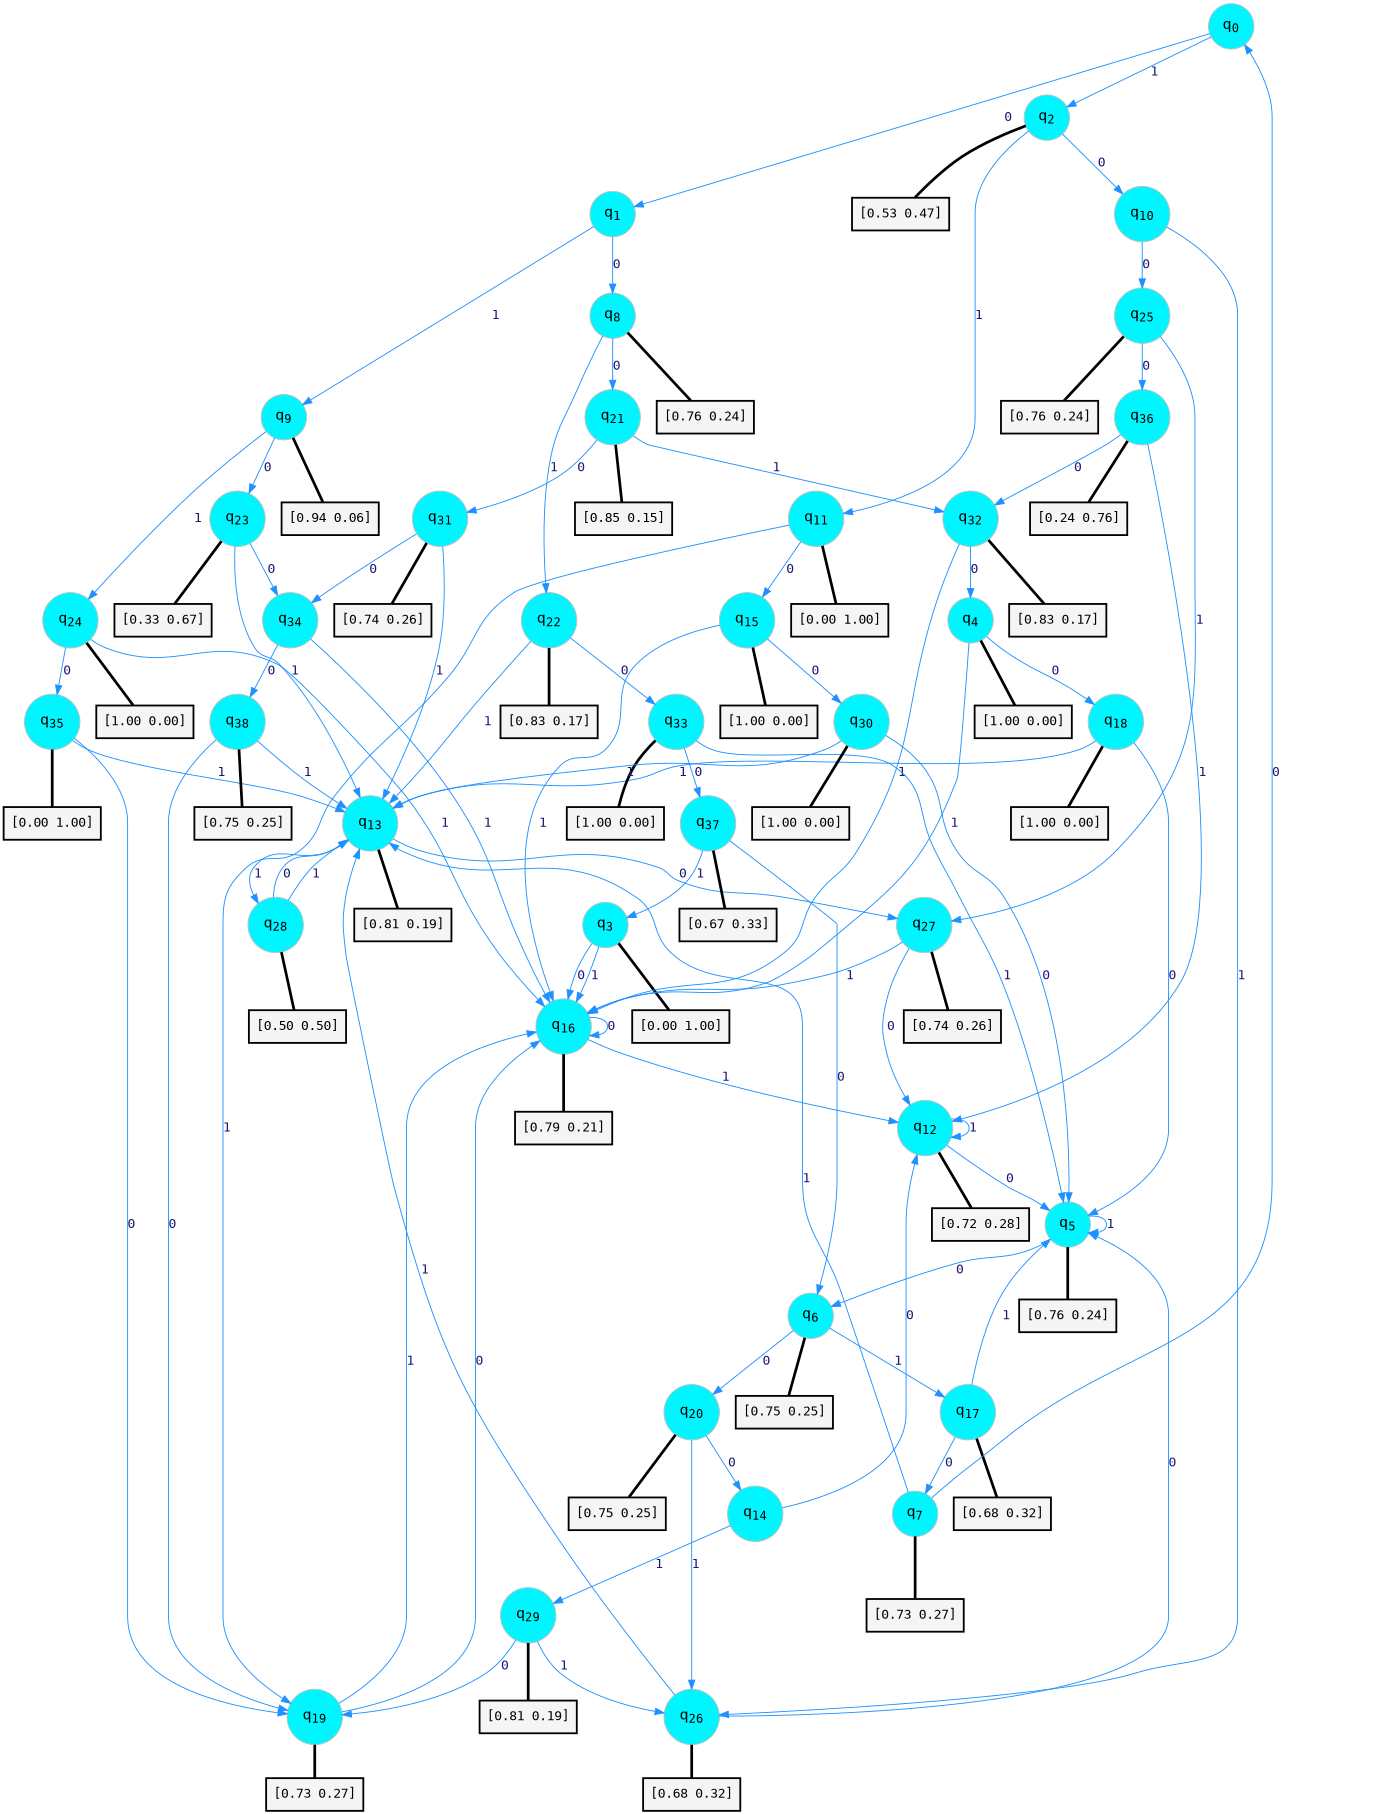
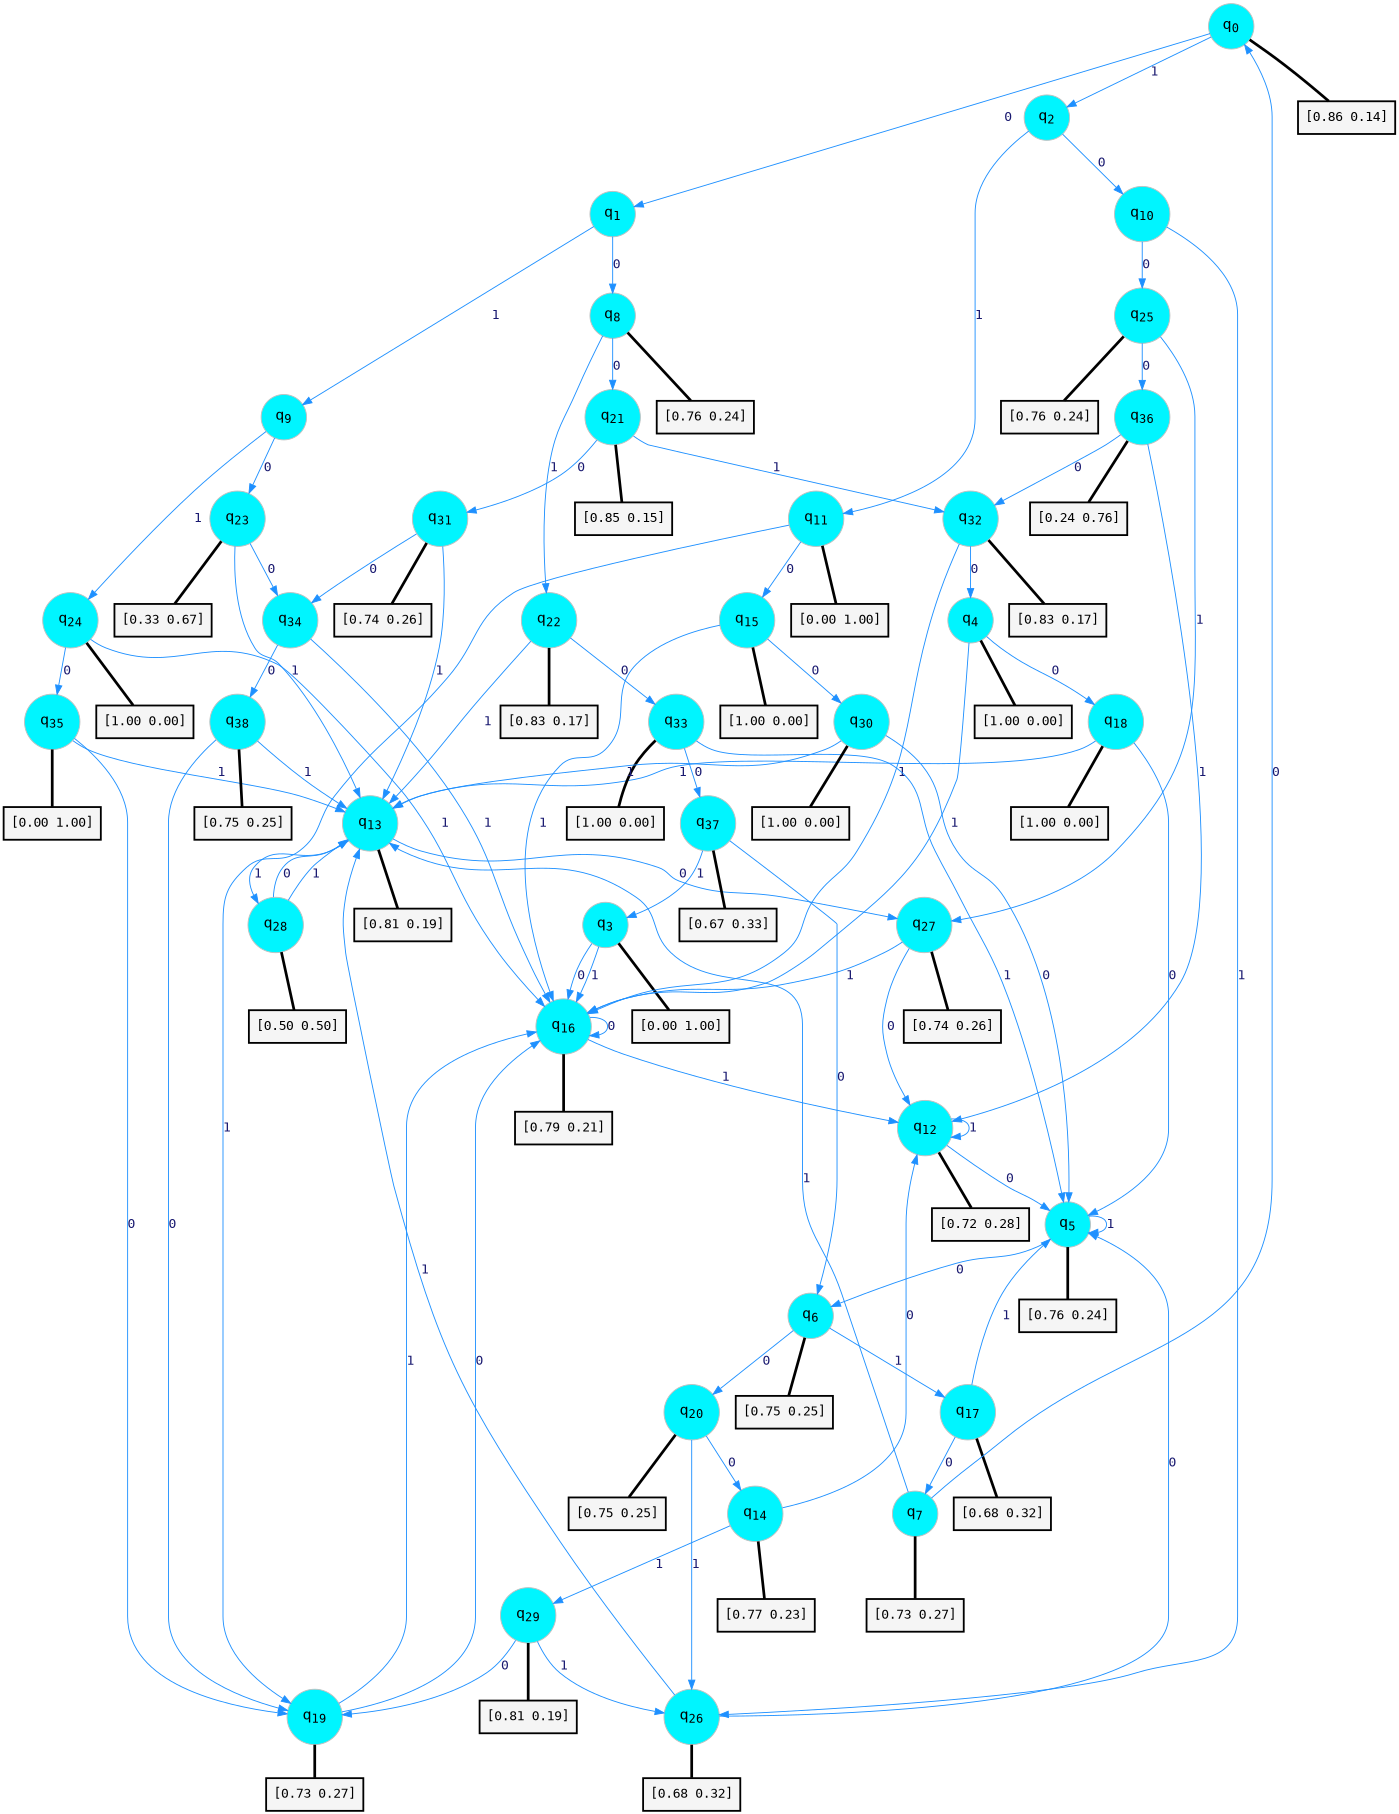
  digraph {
    fontname="DejaVu Sans Mono"
    rankdir=TD
    node [color=gray fillcolor=turquoise1 fontcolor=black fontname="DejaVu Sans Mono" fontsize=16 fontweight=bold shape=circle style=filled]
    edge [arrowsize=1 color=dodgerblue1 fontcolor=midnightblue fontname="DejaVu Sans Mono" fontweight=bold penwidth=1 style=solid weight=20]
    n1 [label=<q<SUB>0</SUB>>]
    n2 [label=<q<SUB>1</SUB>>]
    n3 [label=<q<SUB>2</SUB>>]
+   n4 [color=black fillcolor=whitesmoke fontsize=14 label="[0.86 0.14]" penwidth=2 shape=box]
    n5 [label=<q<SUB>8</SUB>>]
    n6 [label=<q<SUB>9</SUB>>]
    n7 [label=<q<SUB>10</SUB>>]
    n8 [label=<q<SUB>11</SUB>>]
-   n9 [color=black fillcolor=whitesmoke fontsize=14 label="[0.53 0.47]" penwidth=2 shape=box]
    n10 [label=<q<SUB>21</SUB>>]
    n11 [label=<q<SUB>22</SUB>>]
    n12 [color=black fillcolor=whitesmoke fontsize=14 label="[0.76 0.24]" penwidth=2 shape=box]
    n13 [label=<q<SUB>23</SUB>>]
    n14 [label=<q<SUB>24</SUB>>]
-   n15 [color=black fillcolor=whitesmoke fontsize=14 label="[0.94 0.06]" penwidth=2 shape=box]
    n16 [label=<q<SUB>25</SUB>>]
    n17 [label=<q<SUB>26</SUB>>]
    n18 [label=<q<SUB>15</SUB>>]
    n19 [label=<q<SUB>19</SUB>>]
    n20 [color=black fillcolor=whitesmoke fontsize=14 label="[0.00 1.00]" penwidth=2 shape=box]
    n21 [label=<q<SUB>3</SUB>>]
    n22 [label=<q<SUB>16</SUB>>]
    n23 [color=black fillcolor=whitesmoke fontsize=14 label="[0.00 1.00]" penwidth=2 shape=box]
    n24 [label=<q<SUB>12</SUB>>]
    n25 [color=black fillcolor=whitesmoke fontsize=14 label="[0.79 0.21]" penwidth=2 shape=box]
    n26 [label=<q<SUB>4</SUB>>]
    n27 [label=<q<SUB>18</SUB>>]
    n28 [color=black fillcolor=whitesmoke fontsize=14 label="[1.00 0.00]" penwidth=2 shape=box]
    n29 [label=<q<SUB>5</SUB>>]
    n30 [label=<q<SUB>13</SUB>>]
    n31 [color=black fillcolor=whitesmoke fontsize=14 label="[1.00 0.00]" penwidth=2 shape=box]
    n32 [label=<q<SUB>6</SUB>>]
    n33 [color=black fillcolor=whitesmoke fontsize=14 label="[0.76 0.24]" penwidth=2 shape=box]
    n34 [label=<q<SUB>17</SUB>>]
    n35 [label=<q<SUB>20</SUB>>]
    n36 [color=black fillcolor=whitesmoke fontsize=14 label="[0.75 0.25]" penwidth=2 shape=box]
    n37 [label=<q<SUB>7</SUB>>]
    n38 [color=black fillcolor=whitesmoke fontsize=14 label="[0.68 0.32]" penwidth=2 shape=box]
    n39 [label=<q<SUB>14</SUB>>]
    n40 [color=black fillcolor=whitesmoke fontsize=14 label="[0.75 0.25]" penwidth=2 shape=box]
    n41 [color=black fillcolor=whitesmoke fontsize=14 label="[0.73 0.27]" penwidth=2 shape=box]
    n42 [label=<q<SUB>27</SUB>>]
    n43 [label=<q<SUB>28</SUB>>]
    n44 [color=black fillcolor=whitesmoke fontsize=14 label="[0.81 0.19]" penwidth=2 shape=box]
    n45 [label=<q<SUB>31</SUB>>]
    n46 [label=<q<SUB>32</SUB>>]
    n47 [color=black fillcolor=whitesmoke fontsize=14 label="[0.85 0.15]" penwidth=2 shape=box]
    n48 [label=<q<SUB>33</SUB>>]
    n49 [color=black fillcolor=whitesmoke fontsize=14 label="[0.83 0.17]" penwidth=2 shape=box]
    n50 [label=<q<SUB>34</SUB>>]
    n51 [color=black fillcolor=whitesmoke fontsize=14 label="[0.33 0.67]" penwidth=2 shape=box]
    n52 [label=<q<SUB>35</SUB>>]
    n53 [color=black fillcolor=whitesmoke fontsize=14 label="[1.00 0.00]" penwidth=2 shape=box]
    n54 [label=<q<SUB>36</SUB>>]
    n55 [color=black fillcolor=whitesmoke fontsize=14 label="[0.76 0.24]" penwidth=2 shape=box]
    n56 [color=black fillcolor=whitesmoke fontsize=14 label="[0.68 0.32]" penwidth=2 shape=box]
    n57 [label=<q<SUB>30</SUB>>]
    n58 [color=black fillcolor=whitesmoke fontsize=14 label="[1.00 0.00]" penwidth=2 shape=box]
    n59 [color=black fillcolor=whitesmoke fontsize=14 label="[0.73 0.27]" penwidth=2 shape=box]
    n60 [color=black fillcolor=whitesmoke fontsize=14 label="[0.72 0.28]" penwidth=2 shape=box]
    n61 [color=black fillcolor=whitesmoke fontsize=14 label="[0.74 0.26]" penwidth=2 shape=box]
    n62 [color=black fillcolor=whitesmoke fontsize=14 label="[0.50 0.50]" penwidth=2 shape=box]
    n63 [label=<q<SUB>29</SUB>>]
+   n64 [color=black fillcolor=whitesmoke fontsize=14 label="[0.77 0.23]" penwidth=2 shape=box]
    n65 [color=black fillcolor=whitesmoke fontsize=14 label="[0.81 0.19]" penwidth=2 shape=box]
    n66 [color=black fillcolor=whitesmoke fontsize=14 label="[1.00 0.00]" penwidth=2 shape=box]
    n67 [color=black fillcolor=whitesmoke fontsize=14 label="[0.74 0.26]" penwidth=2 shape=box]
    n68 [color=black fillcolor=whitesmoke fontsize=14 label="[0.83 0.17]" penwidth=2 shape=box]
    n69 [label=<q<SUB>37</SUB>>]
    n70 [color=black fillcolor=whitesmoke fontsize=14 label="[1.00 0.00]" penwidth=2 shape=box]
    n71 [label=<q<SUB>38</SUB>>]
    n72 [color=black fillcolor=whitesmoke fontsize=14 label="[0.00 1.00]" penwidth=2 shape=box]
    n73 [color=black fillcolor=whitesmoke fontsize=14 label="[0.24 0.76]" penwidth=2 shape=box]
    n74 [color=black fillcolor=whitesmoke fontsize=14 label="[0.67 0.33]" penwidth=2 shape=box]
    n75 [color=black fillcolor=whitesmoke fontsize=14 label="[0.75 0.25]" penwidth=2 shape=box]
    n1 -> n2 [label=0]
    n1 -> n3 [label=1]
+   n1 -> n4 [arrowhead=none color=black penwidth=3]
    n2 -> n5 [label=0]
    n2 -> n6 [label=1]
    n3 -> n7 [label=0]
    n3 -> n8 [label=1]
-   n3 -> n9 [arrowhead=none color=black penwidth=3]
    n5 -> n10 [label=0]
    n5 -> n11 [label=1]
    n5 -> n12 [arrowhead=none color=black penwidth=3]
    n6 -> n13 [label=0]
    n6 -> n14 [label=1]
-   n6 -> n15 [arrowhead=none color=black penwidth=3]
    n7 -> n16 [label=0]
    n7 -> n17 [label=1]
    n8 -> n18 [label=0]
    n8 -> n19 [label=1]
    n8 -> n20 [arrowhead=none color=black penwidth=3]
    n10 -> n45 [label=0]
    n10 -> n46 [label=1]
    n10 -> n47 [arrowhead=none color=black penwidth=3]
    n11 -> n30 [label=1]
    n11 -> n48 [label=0]
    n11 -> n49 [arrowhead=none color=black penwidth=3]
    n13 -> n30 [label=1]
    n13 -> n50 [label=0]
    n13 -> n51 [arrowhead=none color=black penwidth=3]
    n14 -> n22 [label=1]
    n14 -> n52 [label=0]
    n14 -> n53 [arrowhead=none color=black penwidth=3]
    n16 -> n42 [label=1]
    n16 -> n54 [label=0]
    n16 -> n55 [arrowhead=none color=black penwidth=3]
    n17 -> n29 [label=0]
    n17 -> n30 [label=1]
    n17 -> n56 [arrowhead=none color=black penwidth=3]
    n18 -> n22 [label=1]
    n18 -> n57 [label=0]
    n18 -> n58 [arrowhead=none color=black penwidth=3]
    n19 -> n22 [label=0]
    n19 -> n22 [label=1]
    n19 -> n59 [arrowhead=none color=black penwidth=3]
    n21 -> n22 [label=0]
    n21 -> n22 [label=1]
    n21 -> n23 [arrowhead=none color=black penwidth=3]
    n22 -> n22 [label=0]
    n22 -> n24 [label=1]
    n22 -> n25 [arrowhead=none color=black penwidth=3]
    n24 -> n24 [label=1]
    n24 -> n29 [label=0]
    n24 -> n60 [arrowhead=none color=black penwidth=3]
    n26 -> n22 [label=1]
    n26 -> n27 [label=0]
    n26 -> n28 [arrowhead=none color=black penwidth=3]
    n27 -> n29 [label=0]
    n27 -> n30 [label=1]
    n27 -> n31 [arrowhead=none color=black penwidth=3]
    n29 -> n29 [label=1]
    n29 -> n32 [label=0]
    n29 -> n33 [arrowhead=none color=black penwidth=3]
    n30 -> n42 [label=0]
    n30 -> n43 [label=1]
    n30 -> n44 [arrowhead=none color=black penwidth=3]
    n32 -> n34 [label=1]
    n32 -> n35 [label=0]
    n32 -> n36 [arrowhead=none color=black penwidth=3]
    n34 -> n29 [label=1]
    n34 -> n37 [label=0]
    n34 -> n38 [arrowhead=none color=black penwidth=3]
    n35 -> n17 [label=1]
    n35 -> n39 [label=0]
    n35 -> n40 [arrowhead=none color=black penwidth=3]
    n37 -> n1 [label=0]
    n37 -> n30 [label=1]
    n37 -> n41 [arrowhead=none color=black penwidth=3]
    n39 -> n24 [label=0]
    n39 -> n63 [label=1]
+   n39 -> n64 [arrowhead=none color=black penwidth=3]
    n42 -> n22 [label=1]
    n42 -> n24 [label=0]
    n42 -> n61 [arrowhead=none color=black penwidth=3]
    n43 -> n30 [label=0]
    n43 -> n30 [label=1]
    n43 -> n62 [arrowhead=none color=black penwidth=3]
    n45 -> n30 [label=1]
    n45 -> n50 [label=0]
    n45 -> n67 [arrowhead=none color=black penwidth=3]
    n46 -> n22 [label=1]
    n46 -> n26 [label=0]
    n46 -> n68 [arrowhead=none color=black penwidth=3]
    n48 -> n29 [label=1]
    n48 -> n69 [label=0]
    n48 -> n70 [arrowhead=none color=black penwidth=3]
    n50 -> n22 [label=1]
    n50 -> n71 [label=0]
    n52 -> n19 [label=0]
    n52 -> n30 [label=1]
    n52 -> n72 [arrowhead=none color=black penwidth=3]
    n54 -> n24 [label=1]
    n54 -> n46 [label=0]
    n54 -> n73 [arrowhead=none color=black penwidth=3]
    n57 -> n29 [label=0]
    n57 -> n30 [label=1]
    n57 -> n66 [arrowhead=none color=black penwidth=3]
    n63 -> n17 [label=1]
    n63 -> n19 [label=0]
    n63 -> n65 [arrowhead=none color=black penwidth=3]
    n69 -> n21 [label=1]
    n69 -> n32 [label=0]
    n69 -> n74 [arrowhead=none color=black penwidth=3]
    n71 -> n19 [label=0]
    n71 -> n30 [label=1]
    n71 -> n75 [arrowhead=none color=black penwidth=3]
  }
